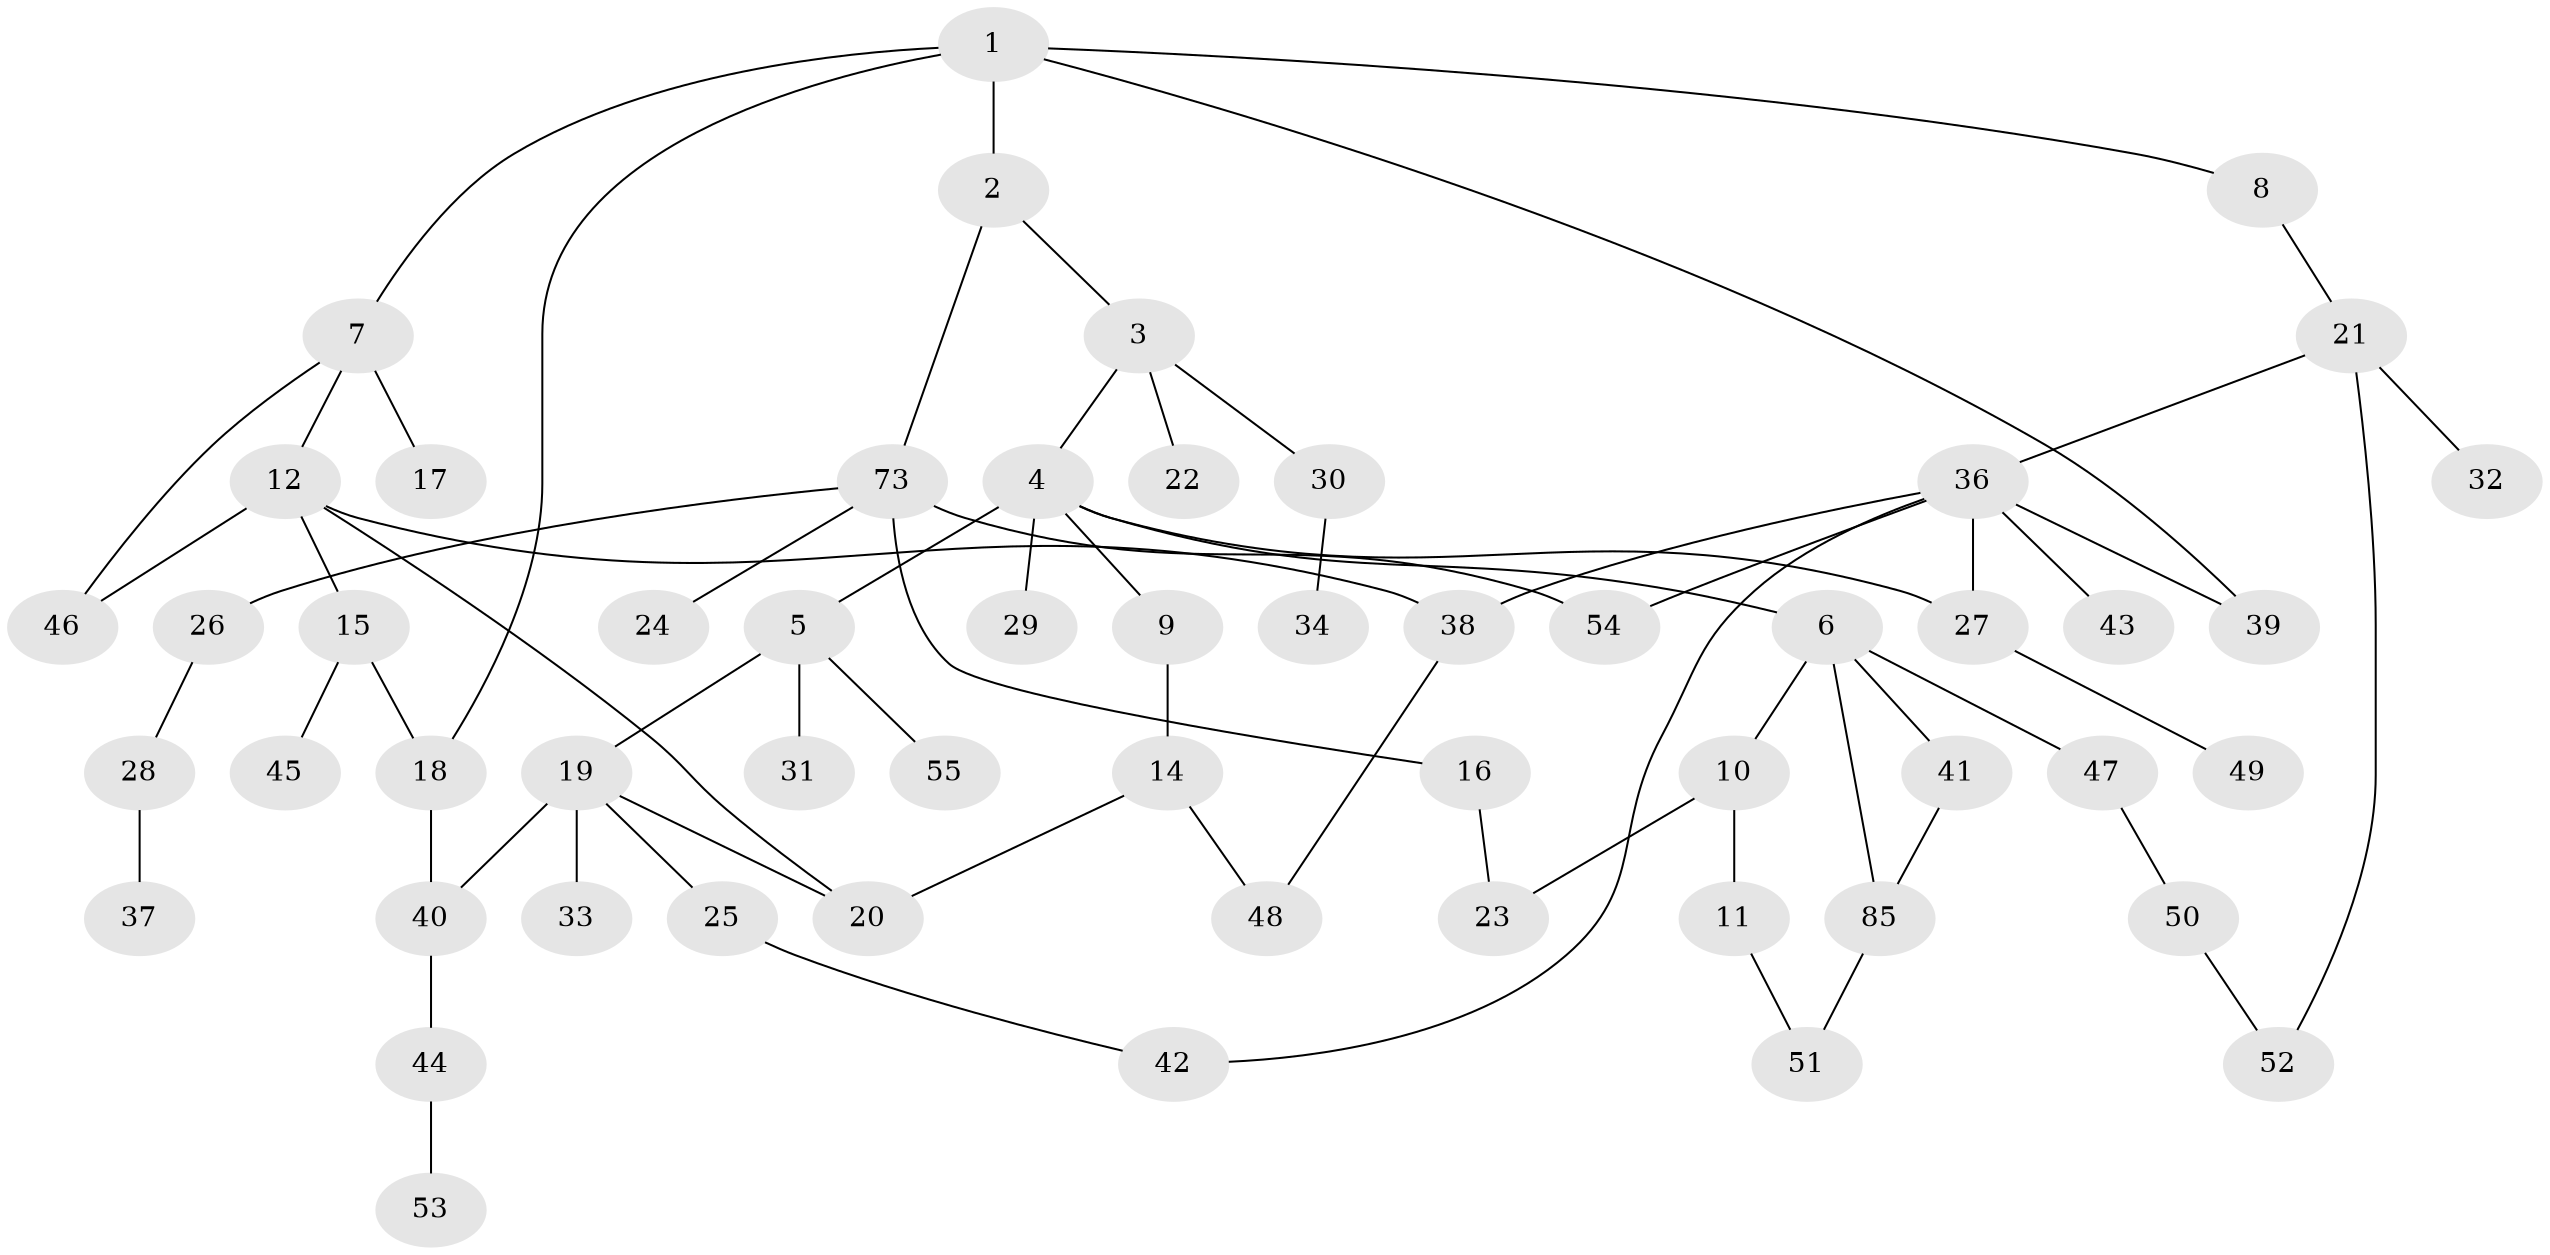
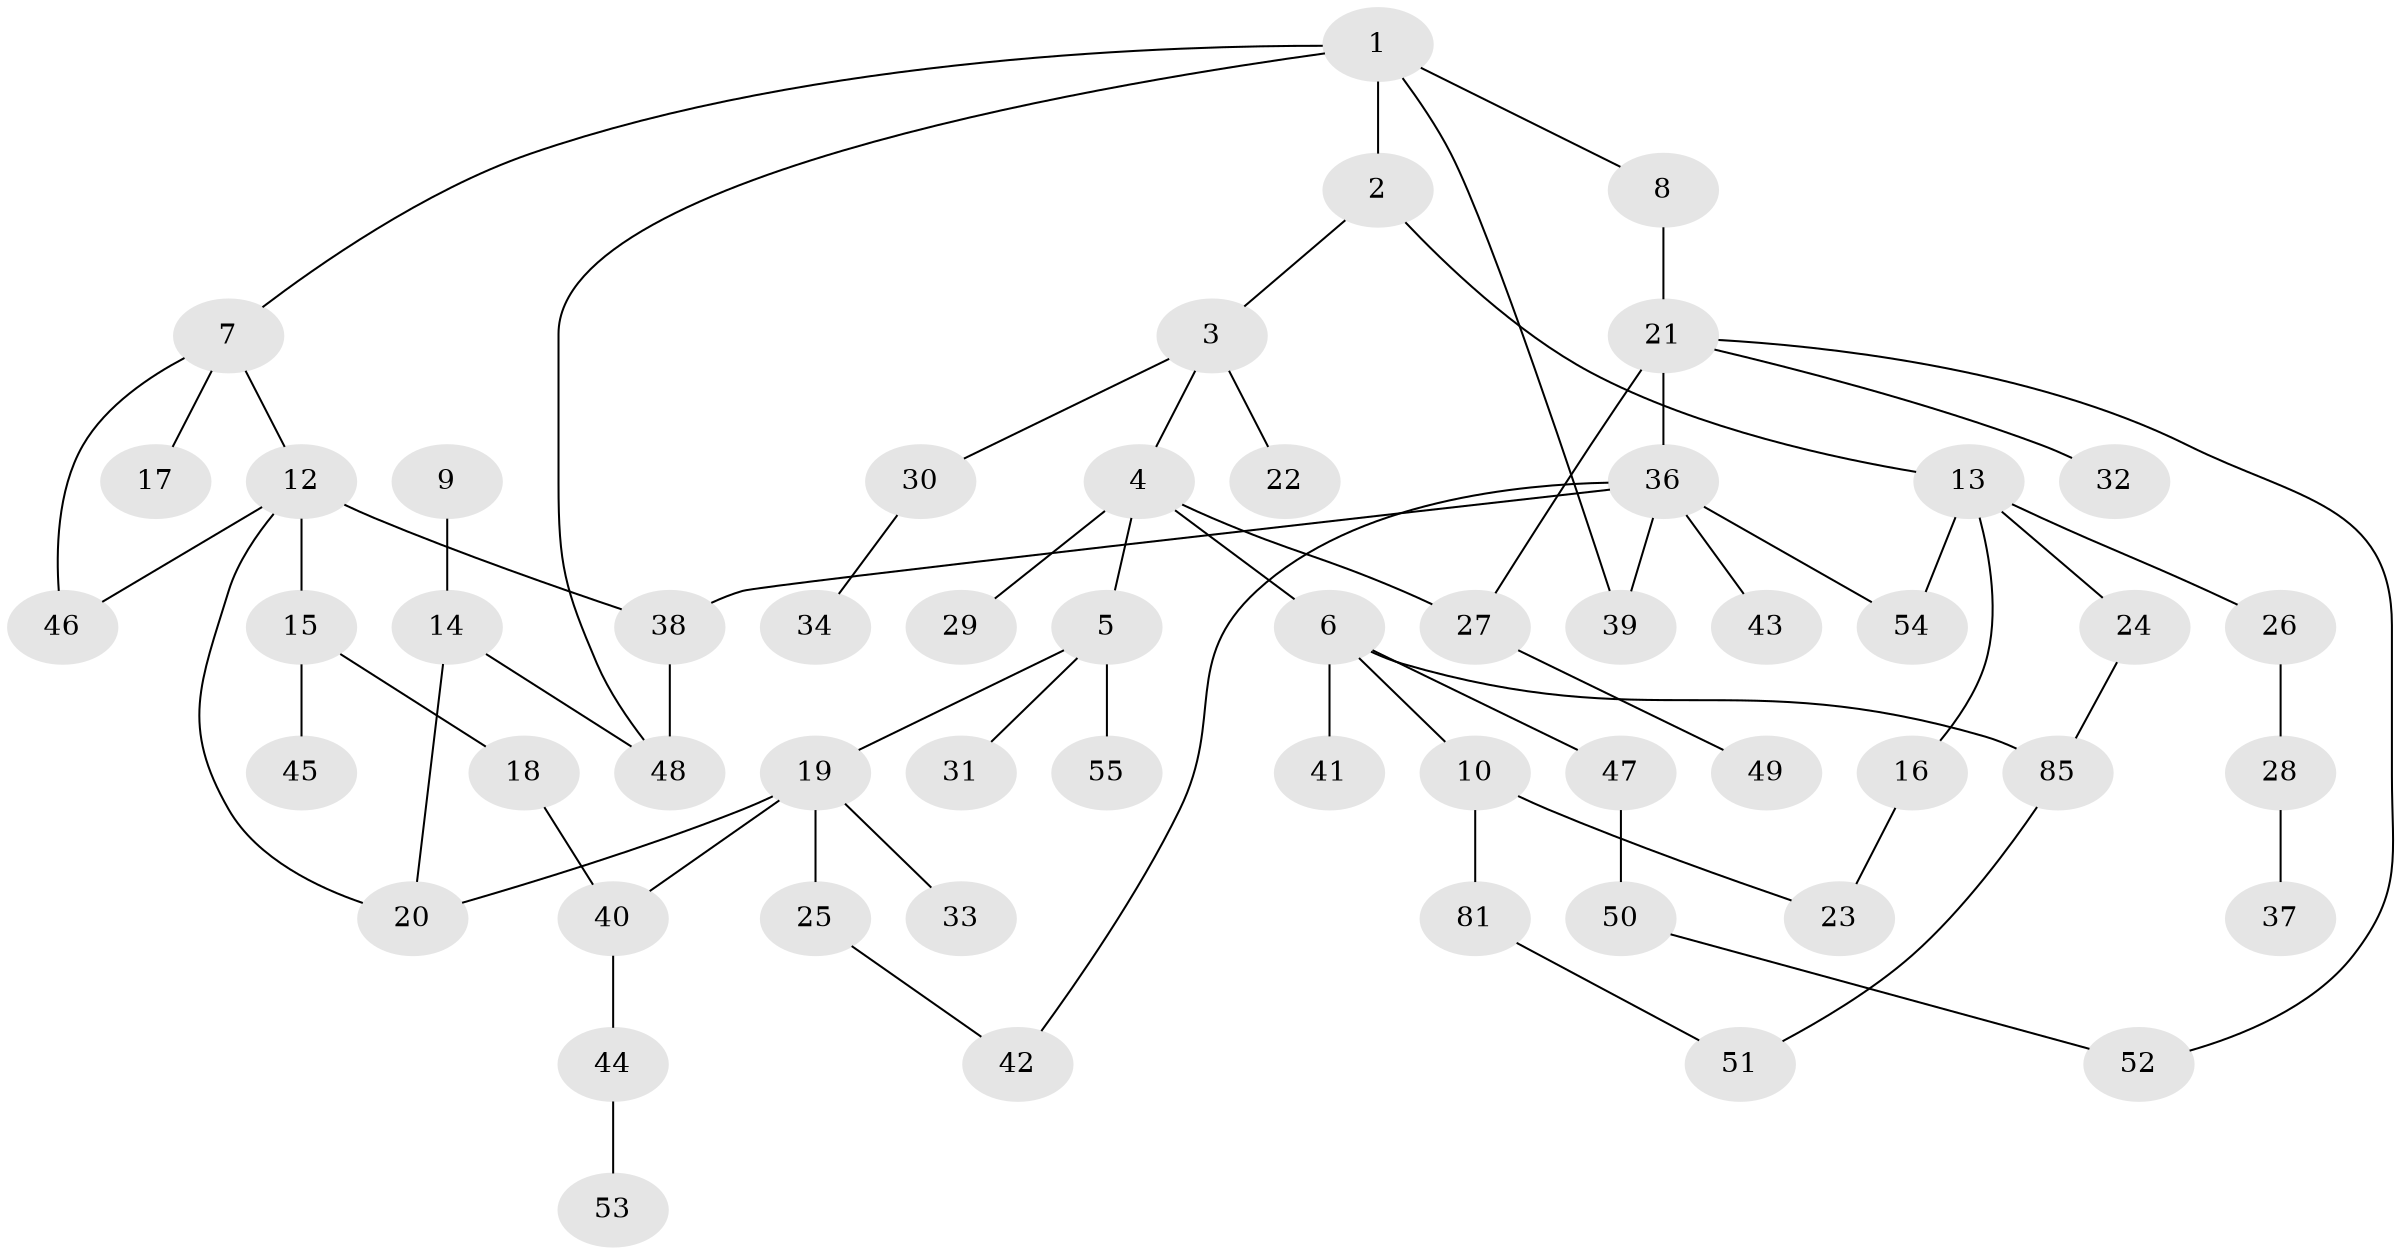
  graph {
    node [color=gray90 style=filled]
    1
    2
    7
    8
    39
    48
    3
-   13 [label=73]
+   13
    12
    17
    46
    21
    4
    22
    30
    16
    24
    26
    54
    5
    6
    9
    27
    29
    34
    19
    31
    55
    10
    n30 [label=85]
    41
    47
    14
    49
    20
    40
    25
    33
-   11
+   11 [label=81]
    23
    51
    50
    15
    38
    32
    36
    52
    18
    45
    28
    44
    42
    43
    37
    53
    1 -- 2
    1 -- 7
    1 -- 8
    1 -- 39
-   1 -- 18
+   1 -- 48
    2 -- 3
    2 -- 13
    7 -- 12
    7 -- 17
    7 -- 46
    8 -- 21
    3 -- 4
    3 -- 22
    3 -- 30
    13 -- 16
    13 -- 24
    13 -- 26
    13 -- 54
    12 -- 46
    12 -- 20
    12 -- 15
    12 -- 38
-   36 -- 27
+   21 -- 27
    21 -- 32
    21 -- 36
    21 -- 52
    4 -- 5
    4 -- 6
-   4 -- 9
    4 -- 27
    4 -- 29
    30 -- 34
    16 -- 23
-   41 -- n30
+   24 -- n30
    26 -- 28
    5 -- 19
    5 -- 31
    5 -- 55
    6 -- 10
    6 -- n30
    6 -- 41
    6 -- 47
    9 -- 14
    27 -- 49
    19 -- 20
    19 -- 40
    19 -- 25
    19 -- 33
    10 -- 11
    10 -- 23
    n30 -- 51
    47 -- 50
    14 -- 48
    14 -- 20
    40 -- 44
    25 -- 42
    11 -- 51
    50 -- 52
    15 -- 18
    15 -- 45
    38 -- 48
    36 -- 39
    36 -- 54
    36 -- 38
    36 -- 42
    36 -- 43
    18 -- 40
    28 -- 37
    44 -- 53
  }
